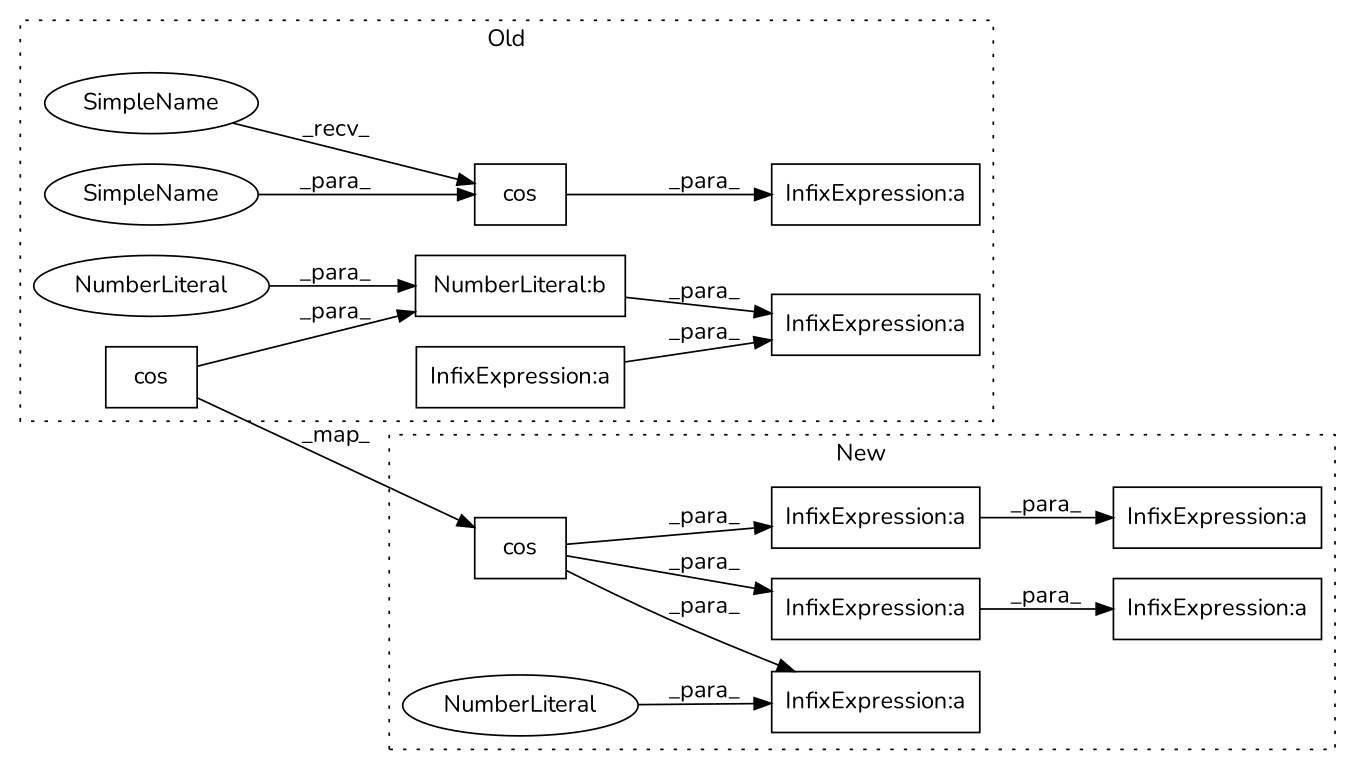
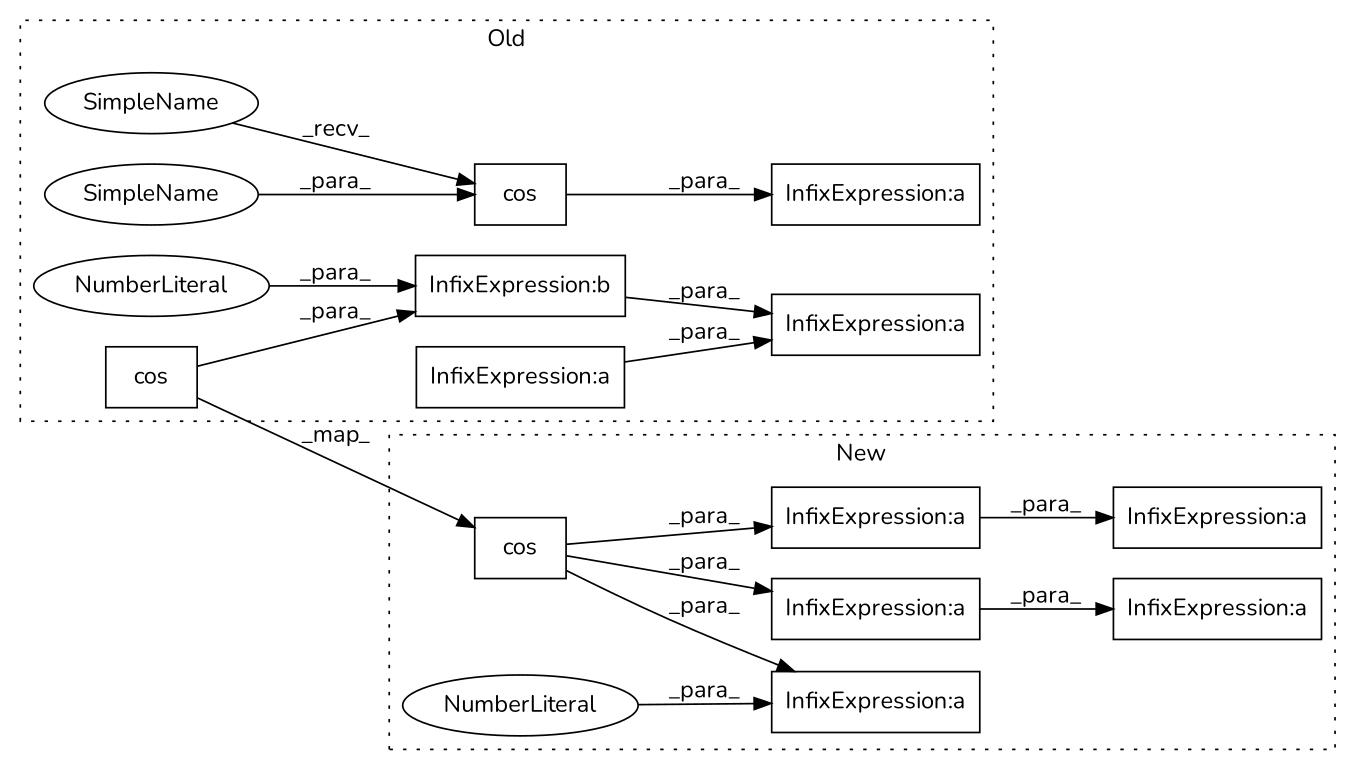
  digraph {
    rankdir=LR
    fontname=Nunito
    node [a=27 l=3 shape=box fontname=Nunito]
    edge [fontname=Nunito]
    n1 [a=32 l="4,1" label=cos s="1842,1853"]
    n2 [label="InfixExpression:a" s=1832]
    n3 [label="InfixExpression:a" s=1659]
    n4 [a=32 l="4,1" label=cos s="1726,1737"]
    n5 [label="InfixExpression:a" s=1717]
-   n6 [label="NumberLiteral:b" s=1854]
+   n6 [label="InfixExpression:b" s=1854]
    n7 [a=34 l=1 label=NumberLiteral s=1857 shape=ellipse]
    n8 [a=42 l=5 label=SimpleName s=1720 shape=ellipse]
    n9 [a=42 l=7 label=SimpleName s=1730 shape=ellipse]
    n10 [a=32 l="4,1" label=cos s="1403,1414"]
    n11 [label="InfixExpression:a" s=1600]
    n12 [label="InfixExpression:a" s=1753]
    n13 [label="InfixExpression:a" s=1676]
    n14 [label="InfixExpression:a" s=1430]
    n15 [label="InfixExpression:a" s=1670]
    n16 [a=34 l=1 label=NumberLiteral s=1752 shape=ellipse]
    subgraph cluster_1 {
      label=Old
      style=dotted
      n1
      n2
      n3
      n4
      n5
      n6
      n7
      n8
      n9
    }
    subgraph cluster_2 {
      label=New
      style=dotted
      n10
      n11
      n12
      n13
      n14
      n15
      n16
    }
    n1 -> n6 [label=_para_]
    n1 -> n10 [label=_map_]
    n3 -> n2 [label=_para_]
    n4 -> n5 [label=_para_]
    n6 -> n2 [label=_para_]
    n7 -> n6 [label=_para_]
    n8 -> n4 [label=_recv_]
    n9 -> n4 [label=_para_]
    n10 -> n12 [label=_para_]
    n10 -> n14 [label=_para_]
    n10 -> n15 [label=_para_]
    n14 -> n11 [label=_para_]
    n15 -> n13 [label=_para_]
    n16 -> n12 [label=_para_]
  }
